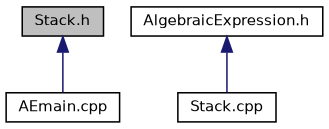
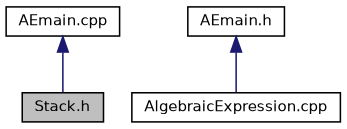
  digraph {
    node [color=black fillcolor=white fontname=Helvetica fontsize=10 shape=record style=filled]
    edge [color=midnightblue dir=back fontname=Helvetica fontsize=10 labelfontname=Helvetica labelfontsize=10 style=solid]
    n1 [fillcolor=grey75 fontcolor=black height=0.2 label="Stack.h" width=0.4]
    n2 [height=0.2 label="AEmain.cpp" width=0.4]
-   n3 [height=0.2 label="AlgebraicExpression.h" width=0.4]
-   n4 [height=0.2 label="Stack.cpp" width=0.4]
-   n1 -> n2
+   n3 [height=0.2 label="AEmain.h" width=0.4]
+   n4 [height=0.2 label="AlgebraicExpression.cpp" width=0.4]
+   n2 -> n1
    n3 -> n4
  }
